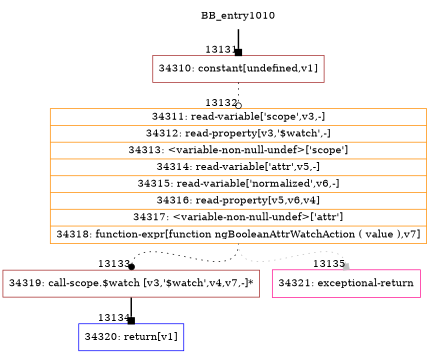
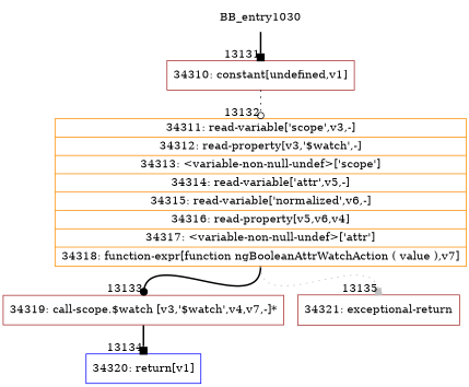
  digraph {
    rankdir=TD
    node [color=deeppink shape=record]
    edge [arrowhead=box headport=n style=dotted tailport=s]
-   BB_entry1010 [shape=none]
+   BB_entry1010 [shape=none label=BB_entry1030]
    n2 [color=brown label="{34310: constant[undefined,v1]}"]
    n3 [color=darkorange label="{34311: read-variable['scope',v3,-]|34312: read-property[v3,'$watch',-]|34313: \<variable-non-null-undef\>['scope']|34314: read-variable['attr',v5,-]|34315: read-variable['normalized',v6,-]|34316: read-property[v5,v6,v4]|34317: \<variable-non-null-undef\>['attr']|34318: function-expr[function ngBooleanAttrWatchAction ( value ),v7]}"]
    n4 [color=brown label="{34319: call-scope.$watch [v3,'$watch',v4,v7,-]*}"]
-   n5 [label="{34321: exceptional-return}"]
+   n5 [color=brown label="{34321: exceptional-return}"]
    n6 [color=blue label="{34320: return[v1]}"]
    BB_entry1010 -> n2 [headlabel="    13131" style=bold]
    n2 -> n3 [arrowhead=odot headlabel="      13132"]
-   n3 -> n4 [arrowhead=dot headlabel="      13133"]
+   n3 -> n4 [arrowhead=dot headlabel="      13133" style=bold]
    n3 -> n5 [color=gray headlabel="      13135"]
    n4 -> n6 [headlabel="      13134" style=bold]
  }
